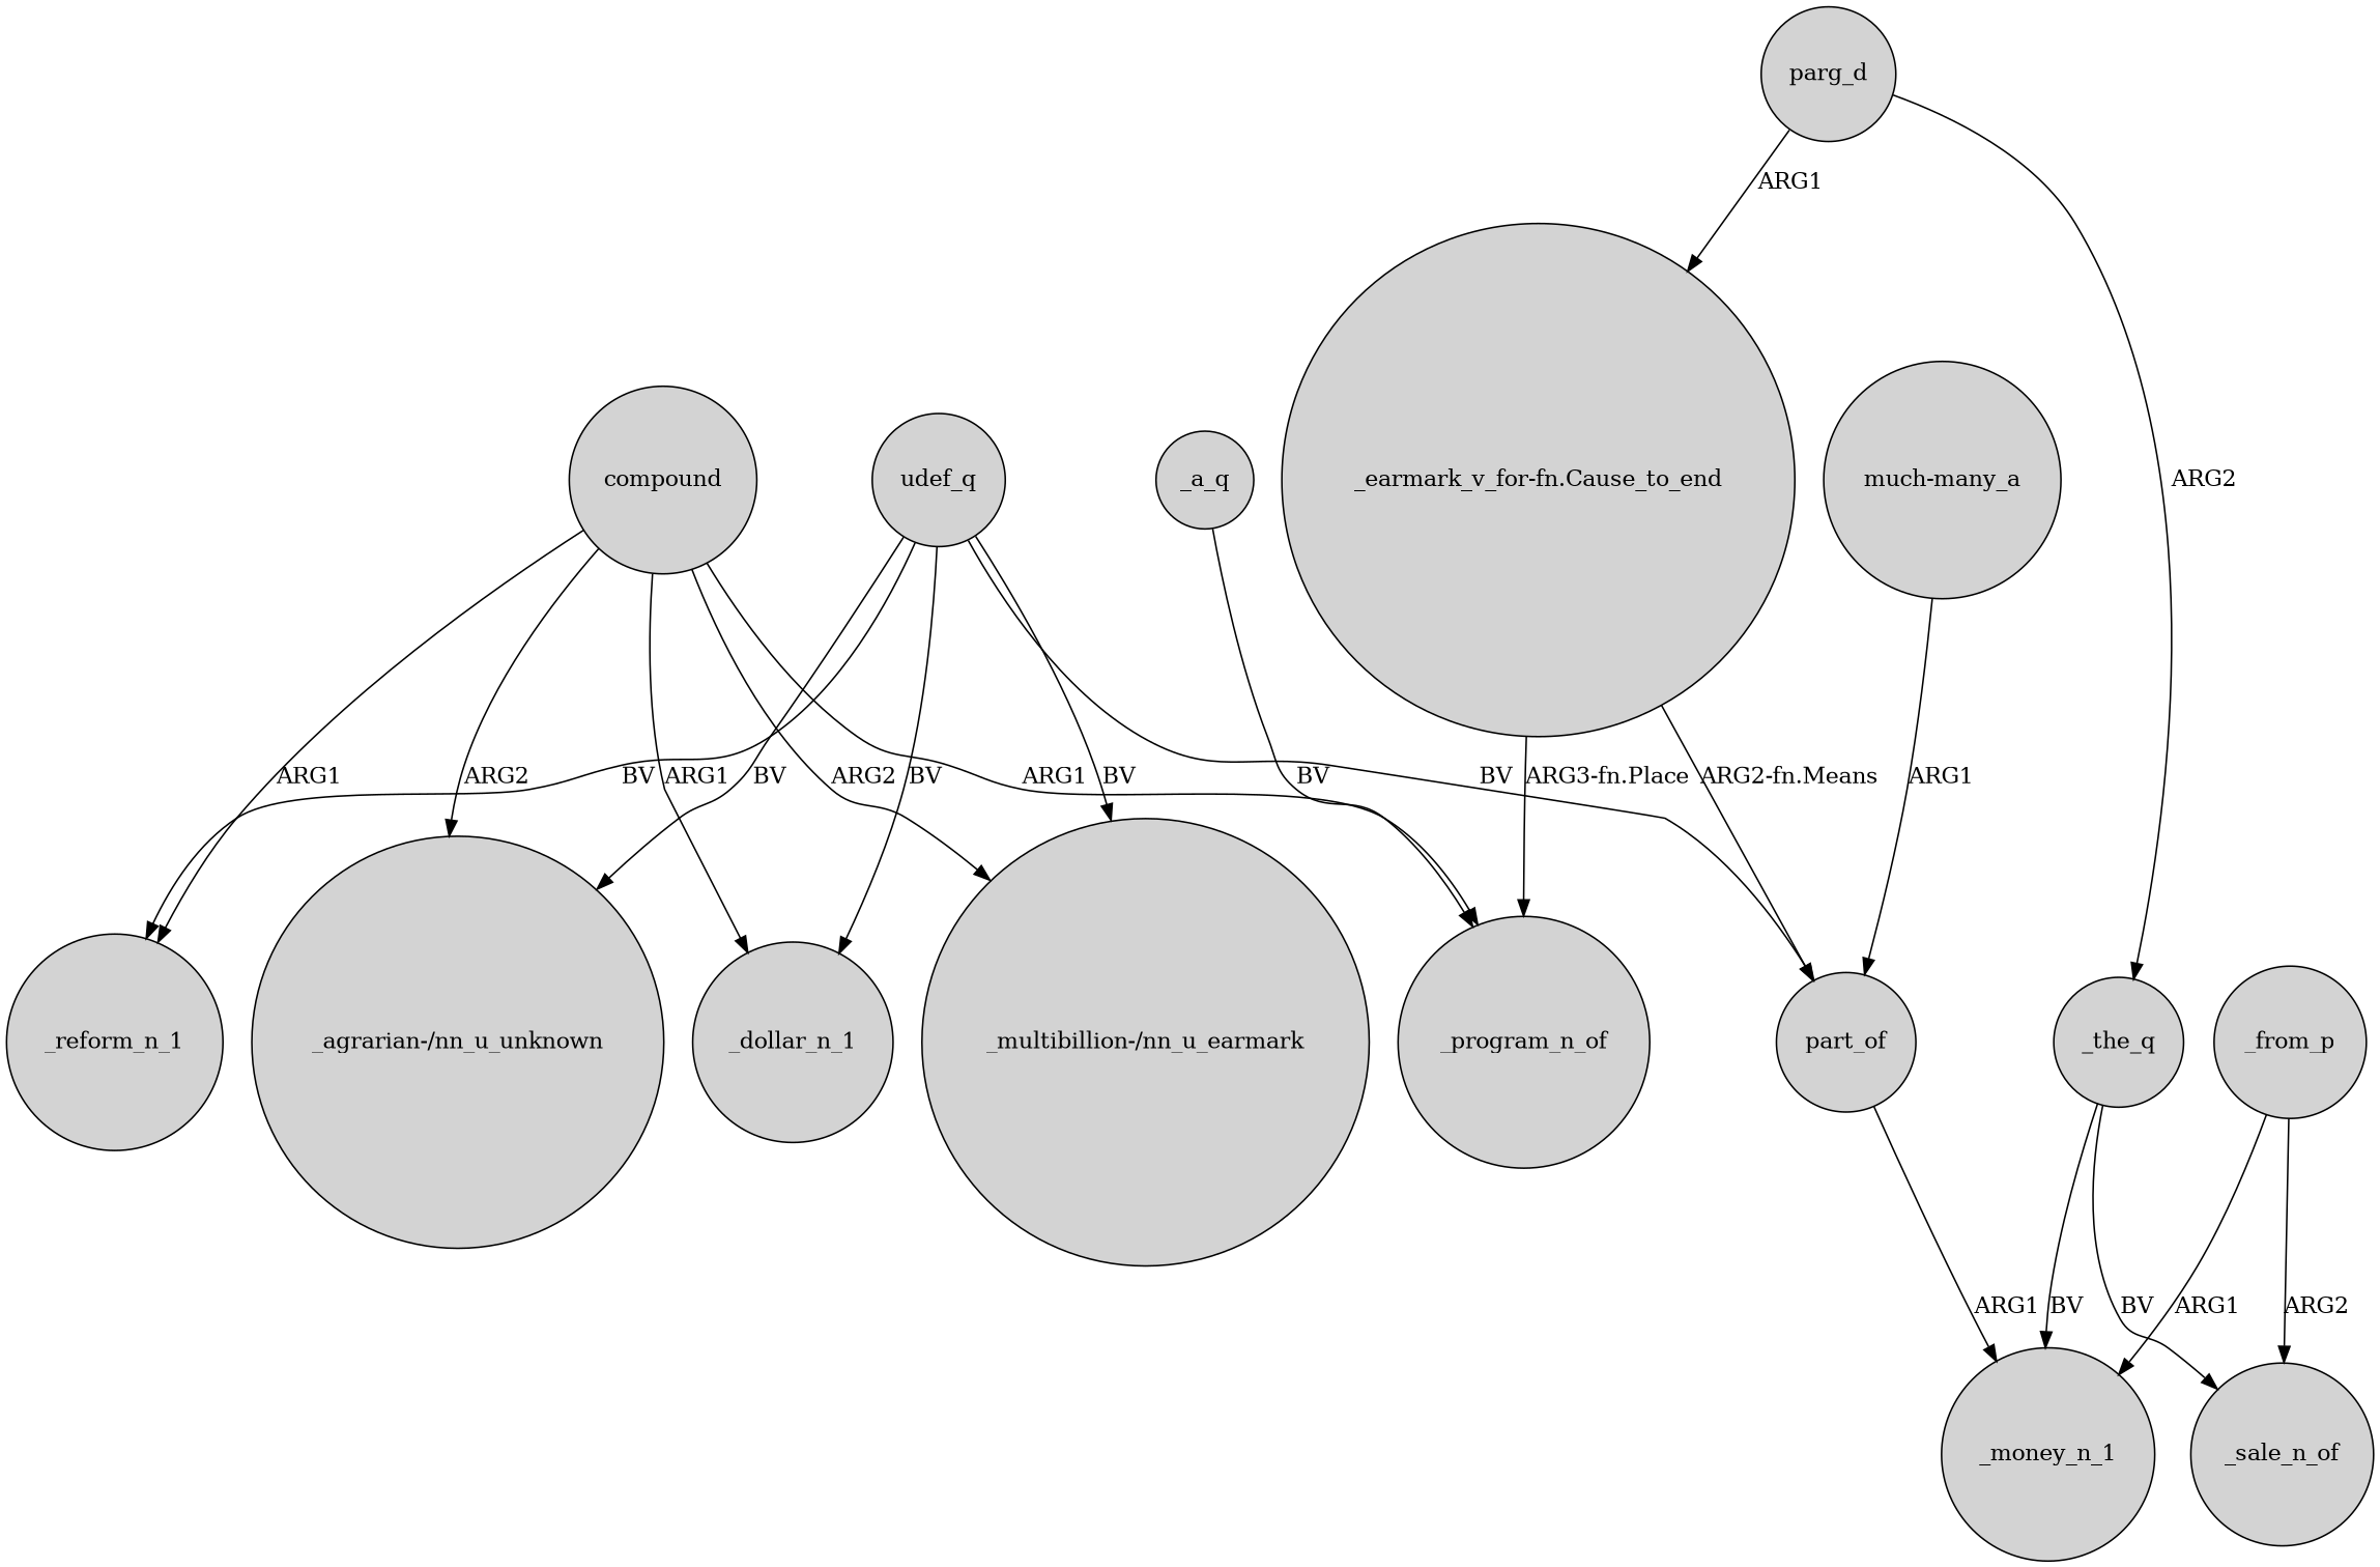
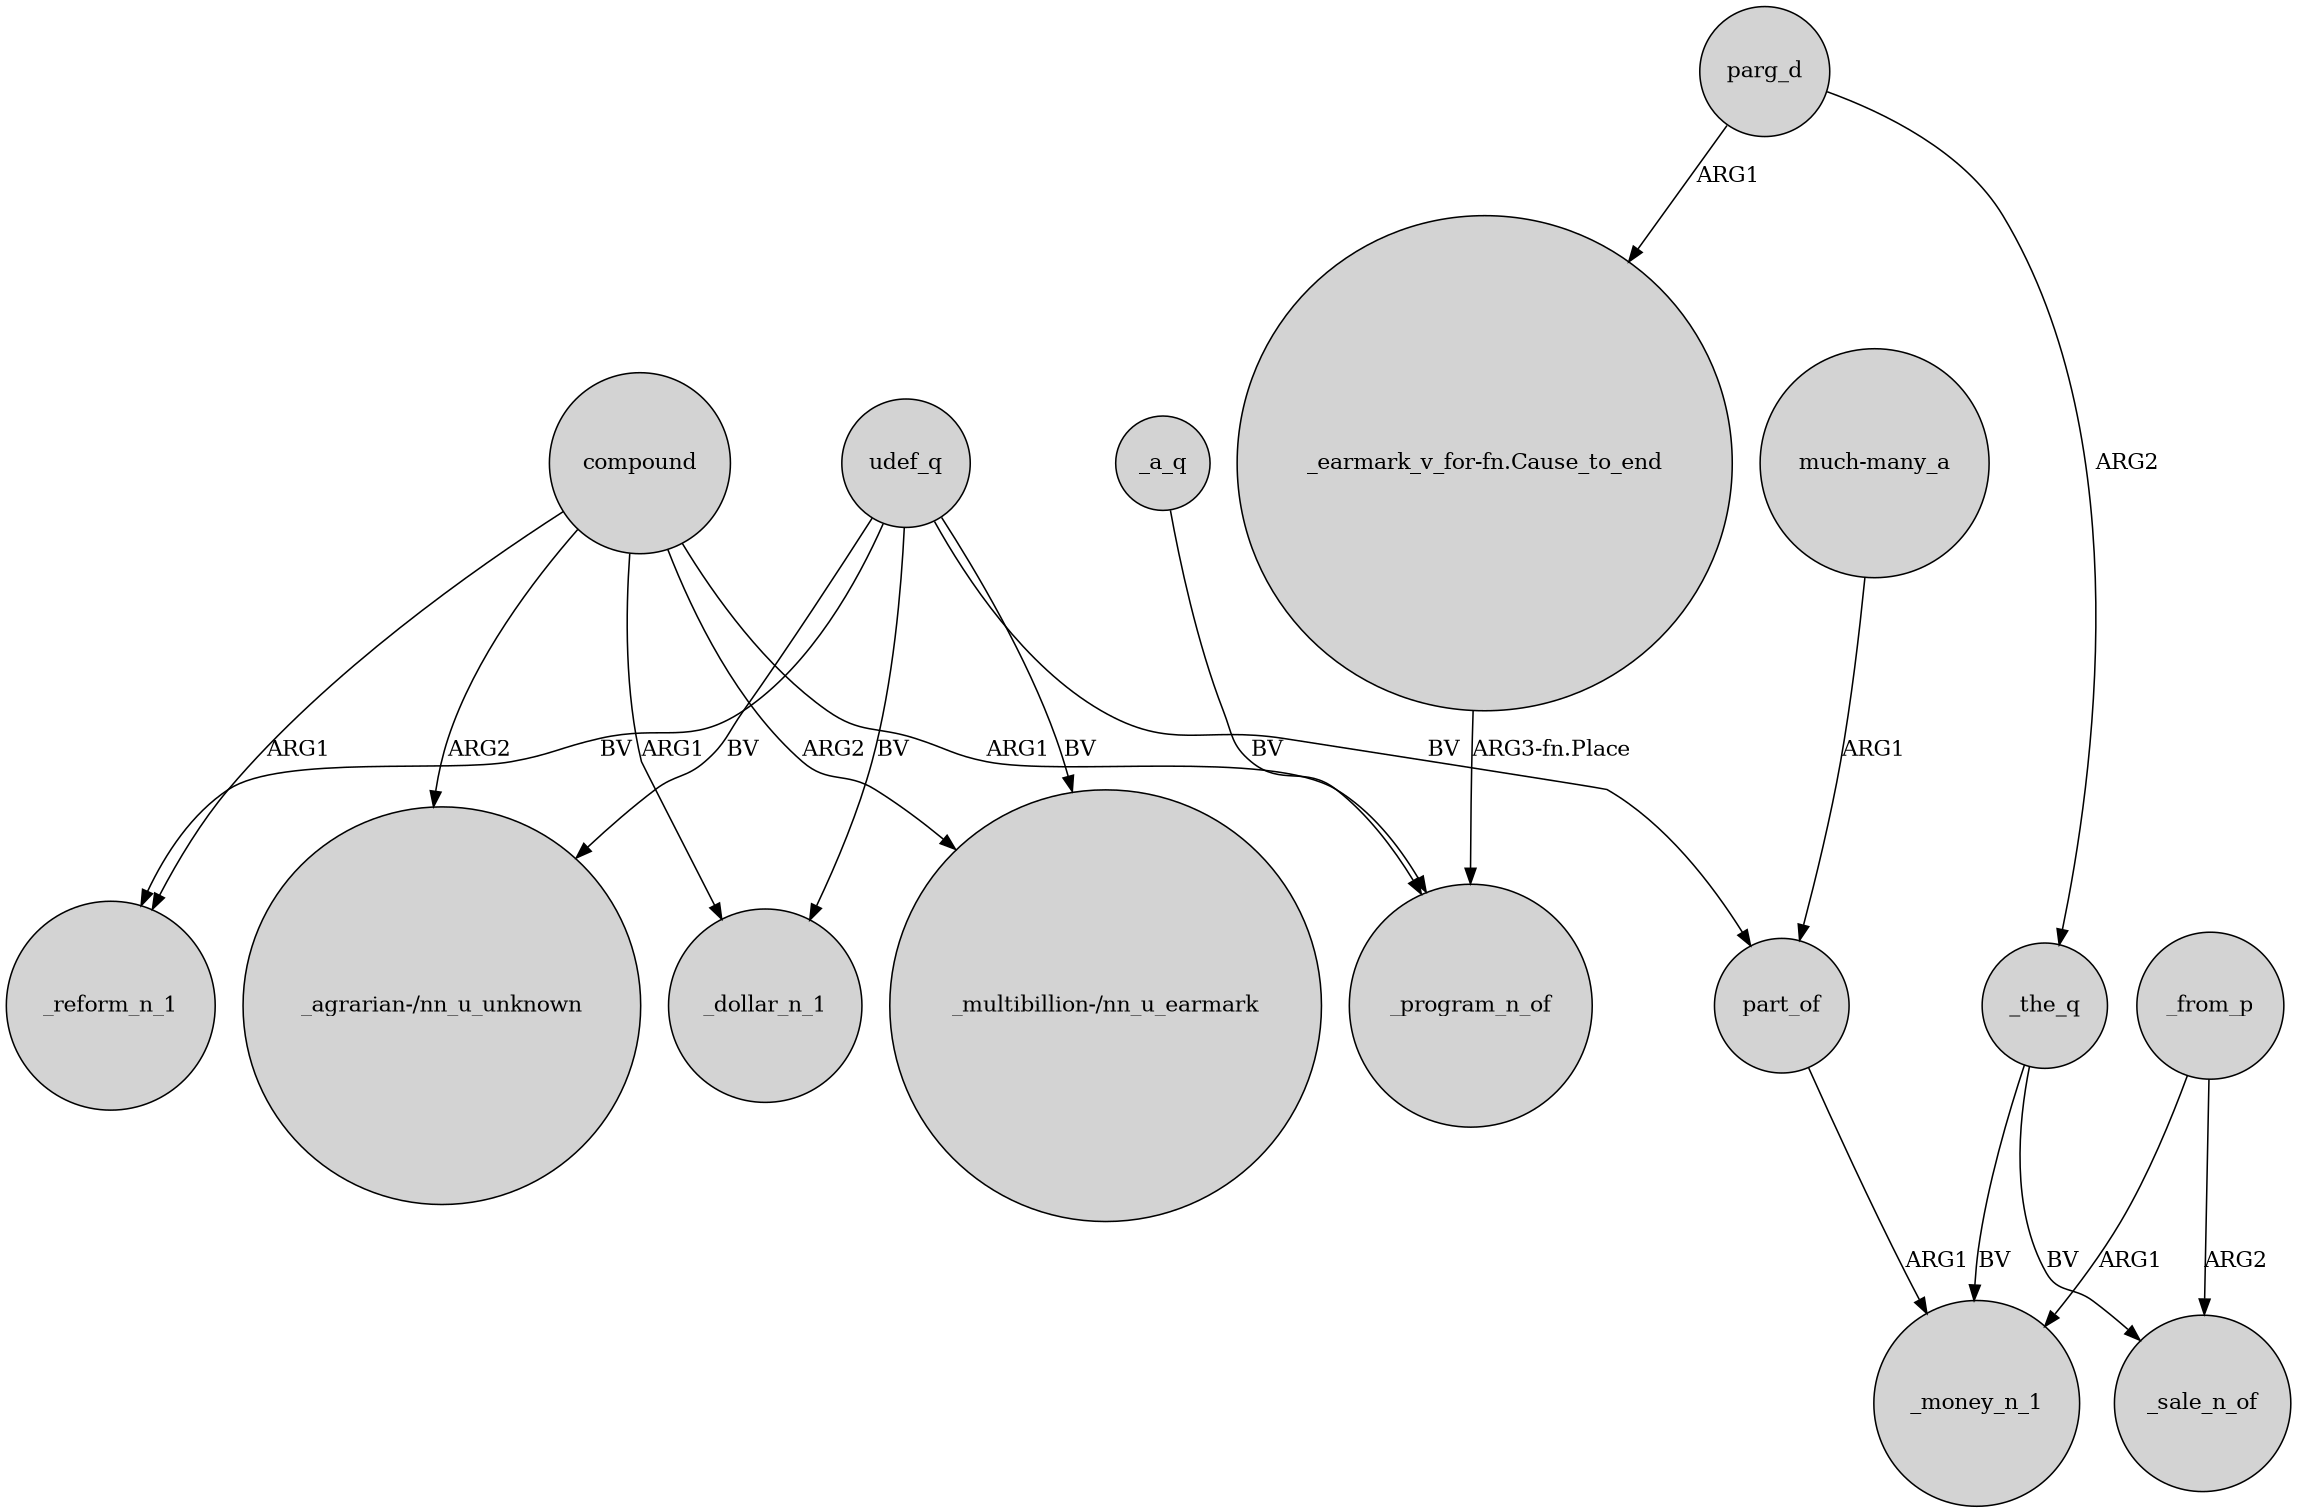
  digraph {
    node [shape=circle style=filled]
    udef_q
    "_agrarian-/nn_u_unknown"
    n3 [label="_multibillion-/nn_u_earmark"]
    part_of
    _dollar_n_1
    _reform_n_1
    _money_n_1
    compound
    _program_n_of
    "_earmark_v_for-fn.Cause_to_end"
    _from_p
    _sale_n_of
    parg_d
    _the_q
    "much-many_a"
    _a_q
    udef_q -> "_agrarian-/nn_u_unknown" [label=BV]
    udef_q -> n3 [label=BV]
    udef_q -> part_of [label=BV]
    udef_q -> _dollar_n_1 [label=BV]
    udef_q -> _reform_n_1 [label=BV]
    part_of -> _money_n_1 [label=ARG1]
    compound -> "_agrarian-/nn_u_unknown" [label=ARG2]
    compound -> n3 [label=ARG2]
    compound -> _dollar_n_1 [label=ARG1]
    compound -> _reform_n_1 [label=ARG1]
    compound -> _program_n_of [label=ARG1]
-   "_earmark_v_for-fn.Cause_to_end" -> part_of [label="ARG2-fn.Means"]
    "_earmark_v_for-fn.Cause_to_end" -> _program_n_of [label="ARG3-fn.Place"]
    _from_p -> _money_n_1 [label=ARG1]
    _from_p -> _sale_n_of [label=ARG2]
    parg_d -> "_earmark_v_for-fn.Cause_to_end" [label=ARG1]
    parg_d -> _the_q [label=ARG2]
    _the_q -> _money_n_1 [label=BV]
    _the_q -> _sale_n_of [label=BV]
    "much-many_a" -> part_of [label=ARG1]
    _a_q -> _program_n_of [label=BV]
  }
